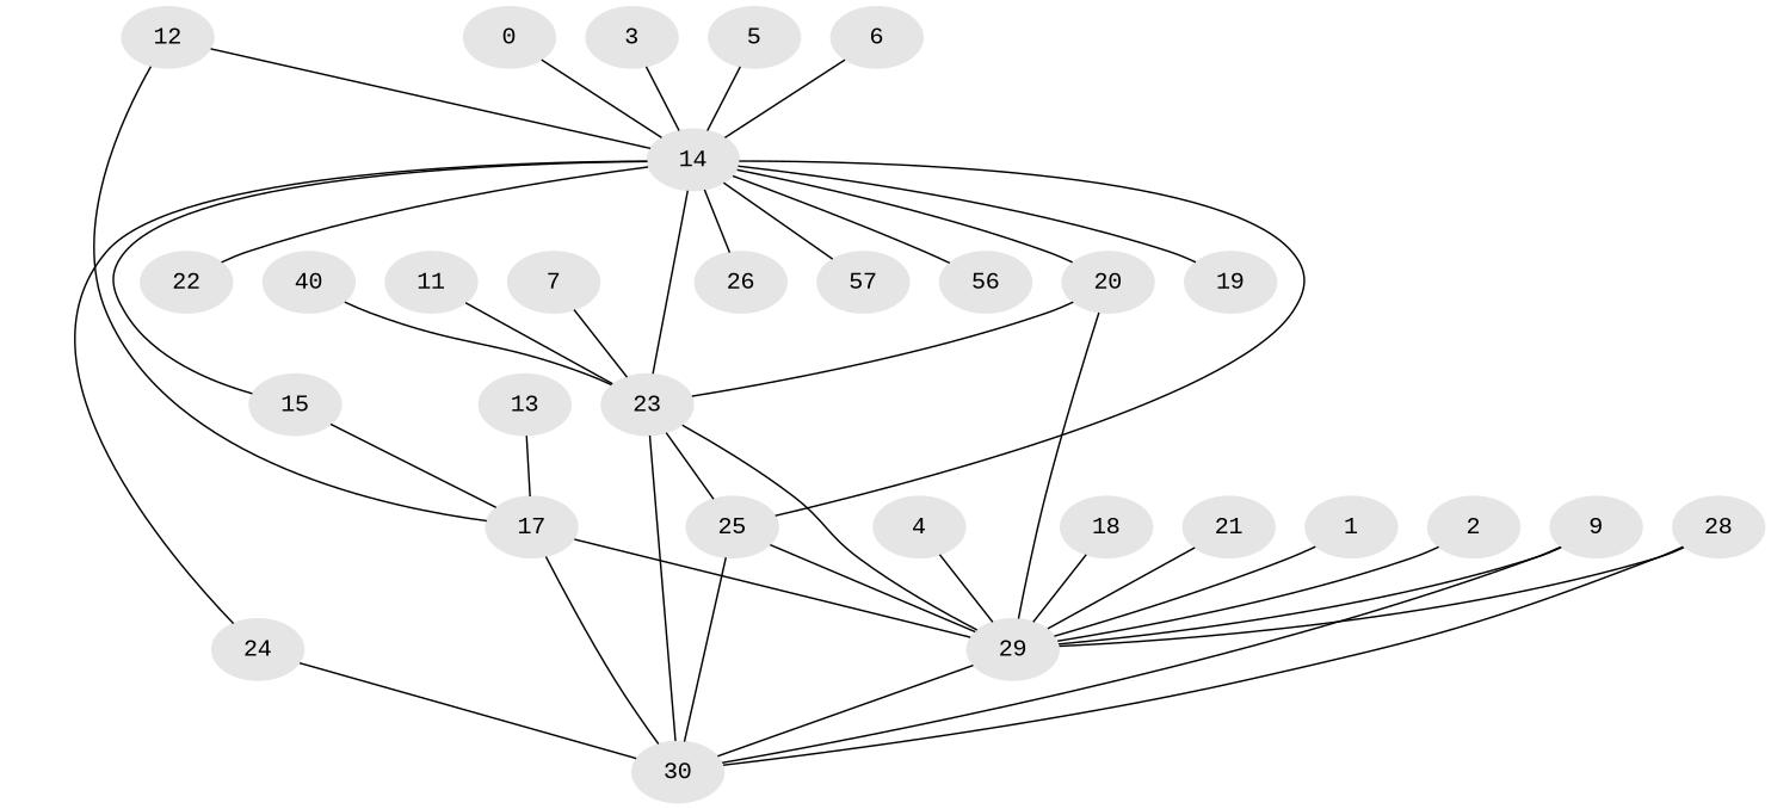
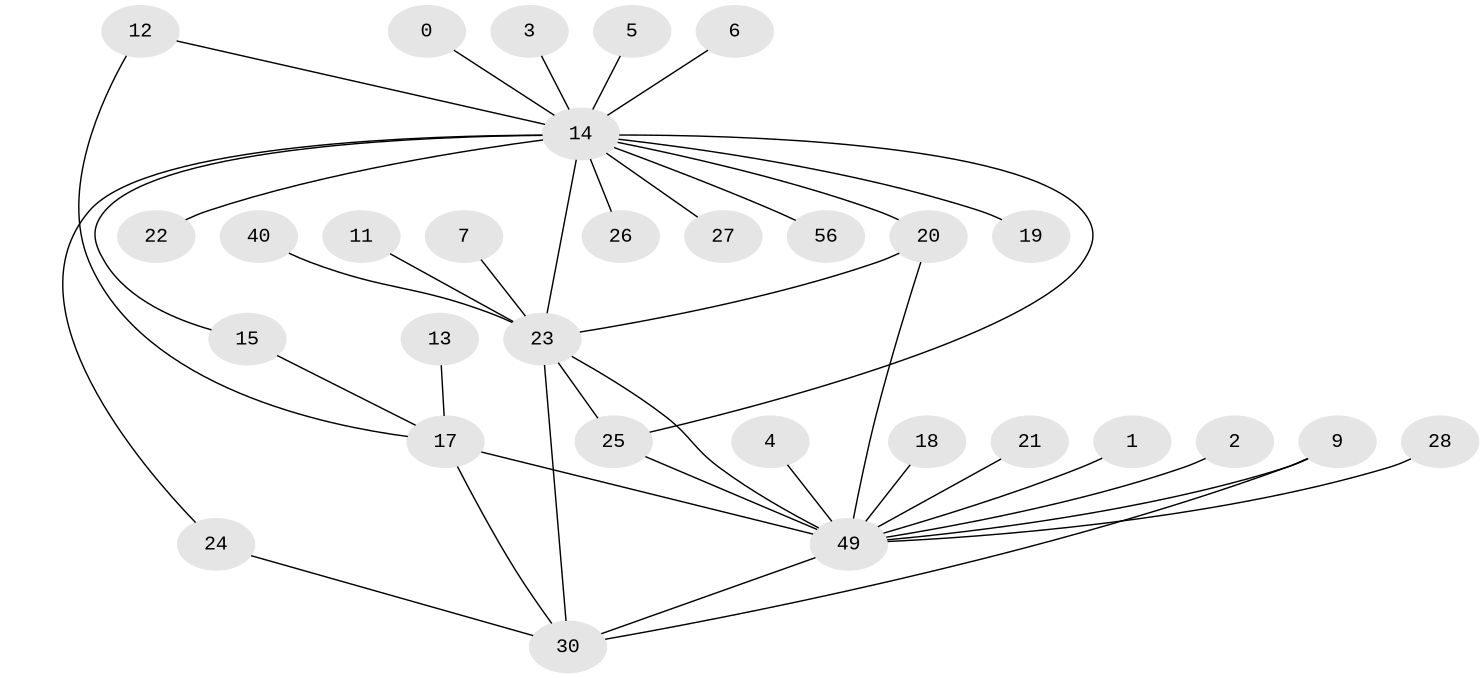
  graph {
    fontname="Liberation Mono"
    node [color=gray90 fontname="Liberation Mono" style=filled]
    edge [fontname="Liberation Mono" weight=1.0]
    1
-   29
+   29 [label=49]
    30
    2
    3
    14
    23
    15
    n9 [label=56]
    19
    20
    22
    24
    25
    26
-   27 [label=57]
+   27
    4
    5
    6
    7
    n21 [label=0]
    9
    n23 [label=40]
    11
    12
    17
    13
    18
    21
    28
    1 -- 29
    29 -- 30 [weight=2.0]
    2 -- 29
    3 -- 14
    14 -- 23 [weight=2.0]
    14 -- 15
    14 -- n9
    14 -- 19
    14 -- 20
    14 -- 22
    14 -- 24
    14 -- 25
    14 -- 26
    14 -- 27
    23 -- 29
    23 -- 30 [weight=2.0]
    23 -- 25 [weight=2.0]
    15 -- 17
    20 -- 29
    20 -- 23
    24 -- 30
    25 -- 29
-   25 -- 30
    4 -- 29
    5 -- 14
    6 -- 14
    7 -- 23
    n21 -- 14
    9 -- 29
    9 -- 30
    n23 -- 23
    11 -- 23
    12 -- 14
    12 -- 17
    17 -- 29
    17 -- 30 [weight=2.0]
    13 -- 17
    18 -- 29
    21 -- 29
    28 -- 29
-   28 -- 30
  }
